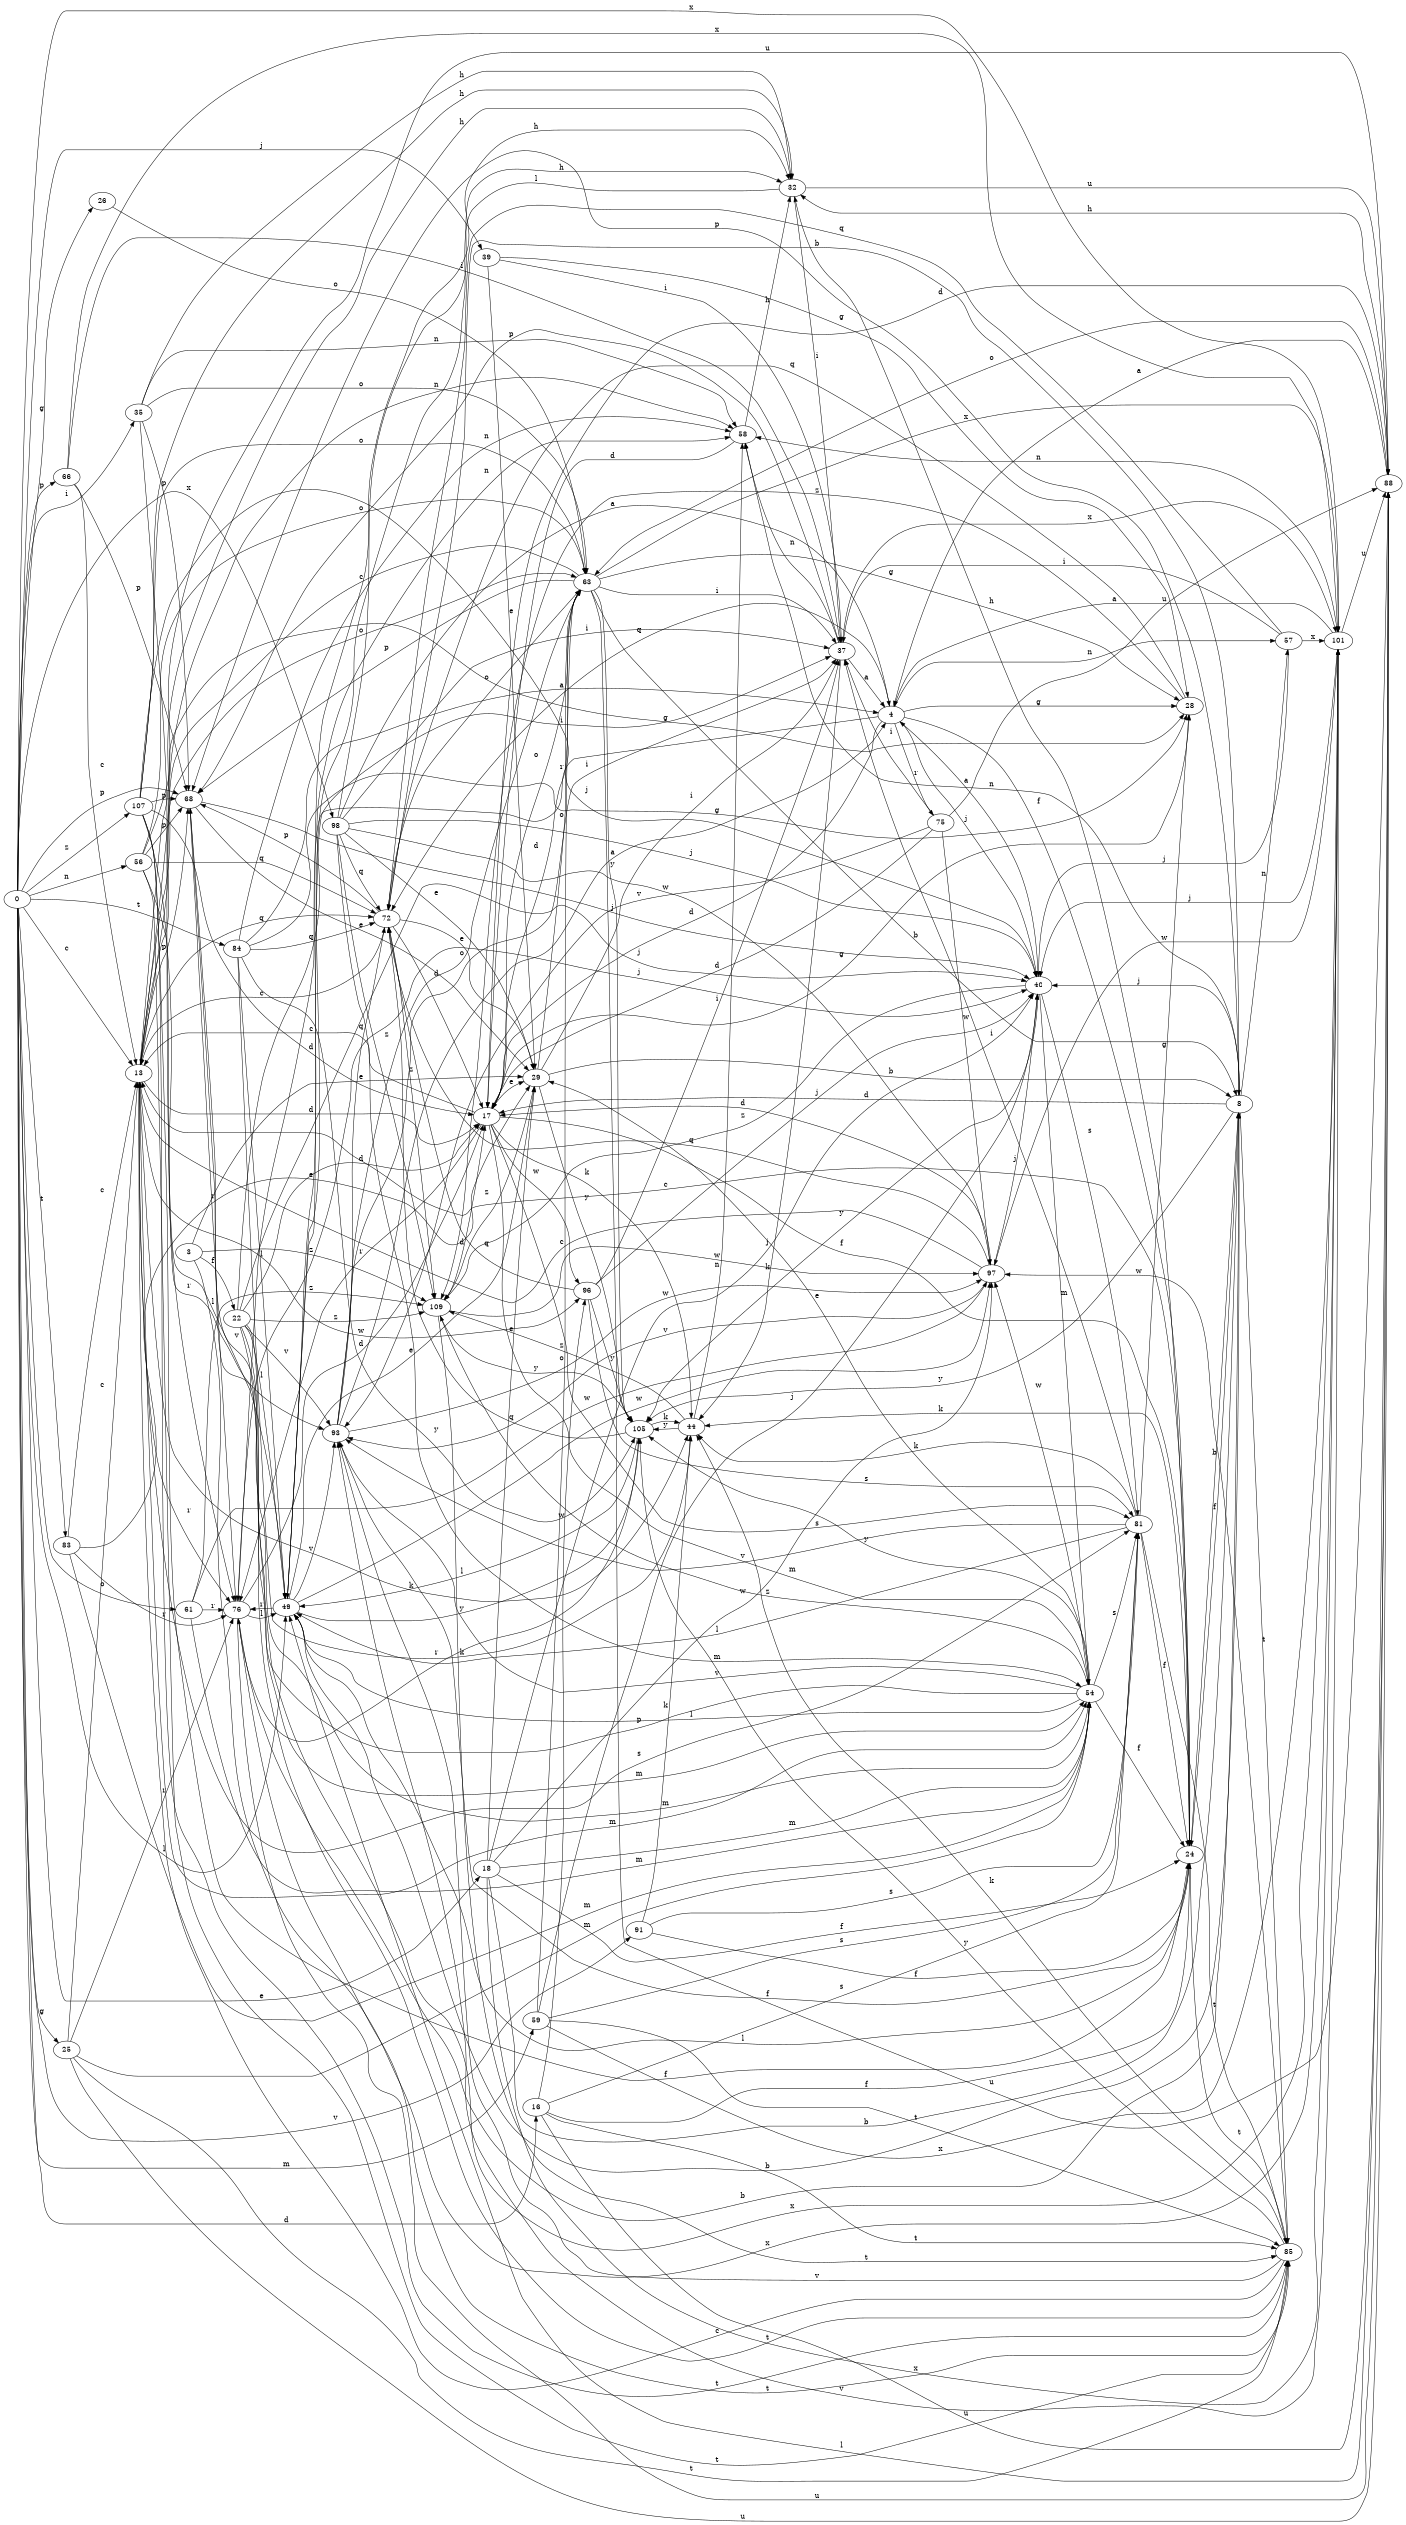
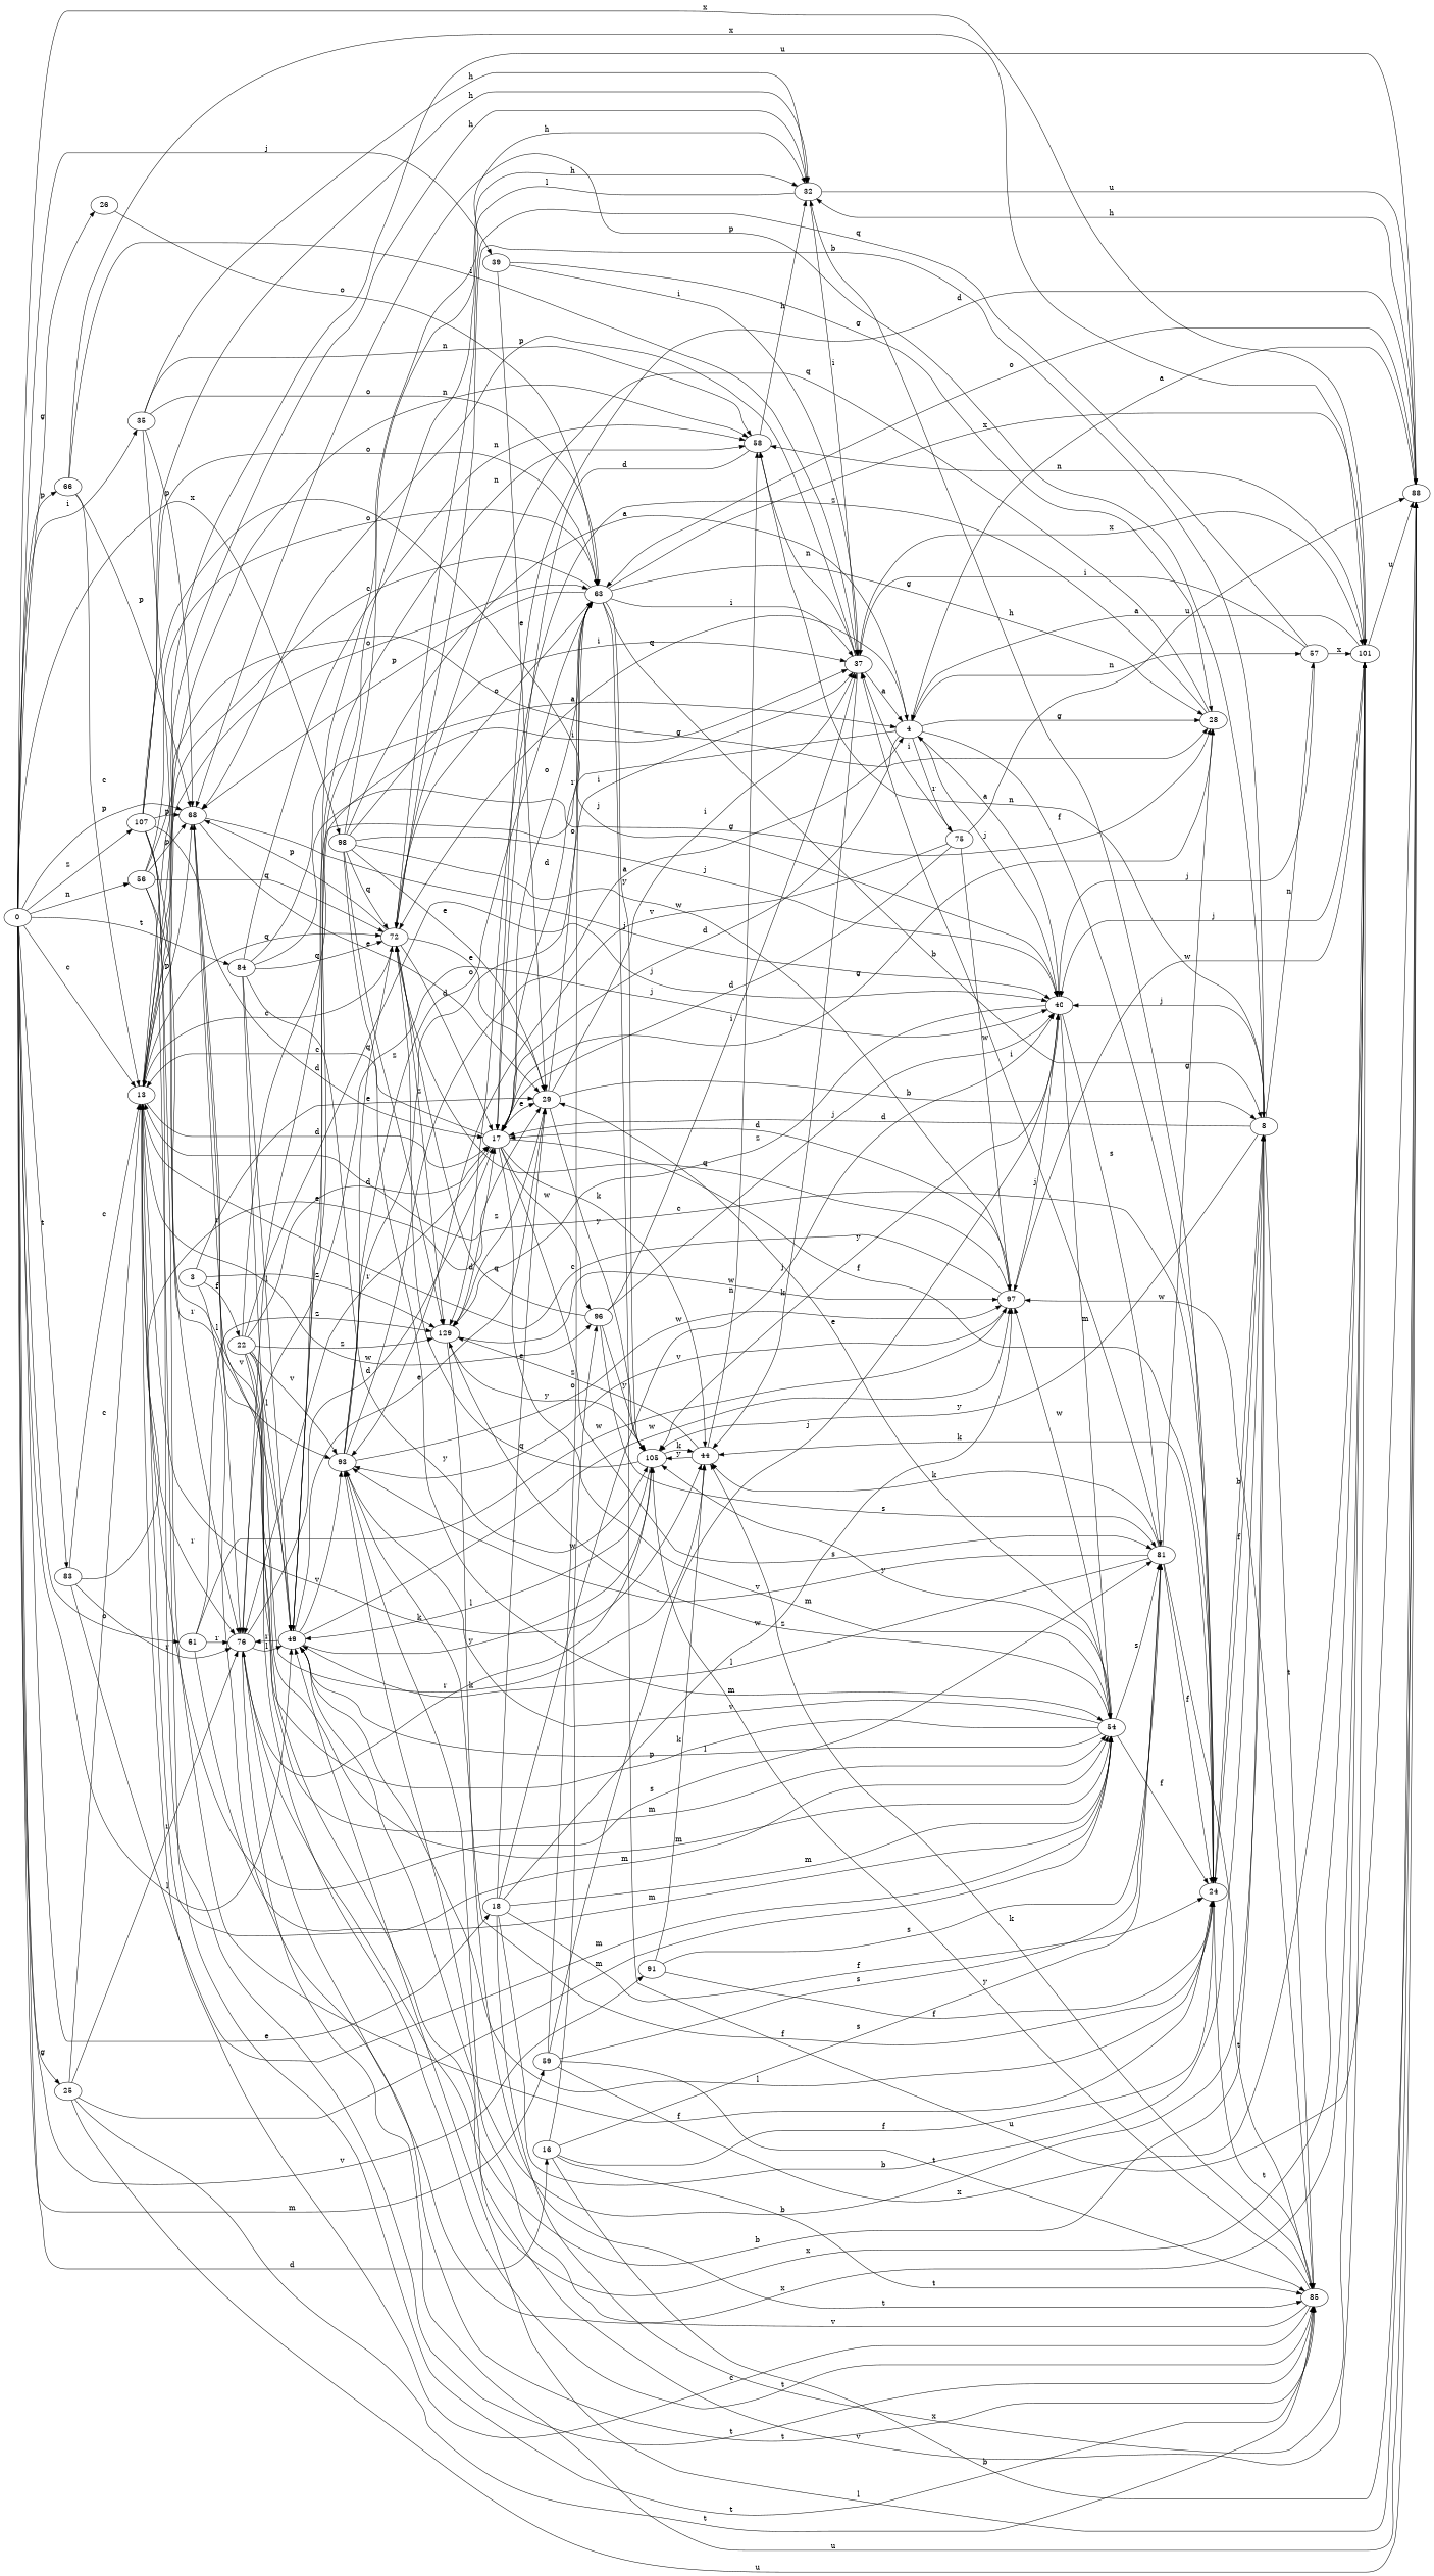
  strict digraph {
    rankdir=LR
    0
    13
    16
    18
    25
    26
    35
    39
    49
    n10 [label=59]
    56
    61
    66
    68
    83
    84
    91
    98
    101
    107
    17
    72
    76
    58
    32
    44
    54
    63
    81
    88
    96
    24
    85
    n34 [label=29]
    40
    8
    97
    28
    37
    105
    93
-   109
+   109 [label=129]
    4
    3
    22
    57
    75
    0 -> 13 [label=c]
    0 -> 16 [label=d]
    0 -> 18 [label=e]
    0 -> 25 [label=g]
    0 -> 26 [label=g]
    0 -> 35 [label=i]
    0 -> 39 [label=j]
    0 -> 49 [label=l]
    0 -> n10 [label=m]
    0 -> 56 [label=n]
    0 -> 61 [label=o]
    0 -> 66 [label=p]
    0 -> 68 [label=p]
    0 -> 83 [label=t]
    0 -> 84 [label=t]
    0 -> 91 [label=v]
    0 -> 98 [label=x]
    0 -> 101 [label=x]
    0 -> 107 [label=z]
    13 -> 68 [label=p]
    13 -> 17 [label=d]
    13 -> 72 [label=q]
    13 -> 76 [label=r]
    13 -> 58 [label=n]
    13 -> 32 [label=h]
    13 -> 44 [label=k]
    13 -> 54 [label=m]
    13 -> 63 [label=o]
    13 -> 81 [label=s]
    13 -> 88 [label=u]
    13 -> 96 [label=w]
    16 -> 81 [label=s]
-   16 -> 88 [label=u]
+   16 -> 88 [label=b]
    16 -> 96 [label=w]
    16 -> 24 [label=f]
    16 -> 85 [label=t]
    18 -> 101 [label=x]
    18 -> 54 [label=m]
    18 -> 24 [label=f]
    18 -> n34 [label=e]
    18 -> 40 [label=j]
    18 -> 8 [label=b]
    18 -> 97 [label=w]
    25 -> 13 [label=c]
    25 -> 76 [label=r]
    25 -> 54 [label=m]
    25 -> 88 [label=u]
    25 -> 85 [label=t]
    26 -> 63 [label=o]
    35 -> 49 [label=l]
    35 -> 68 [label=p]
    35 -> 58 [label=n]
    35 -> 32 [label=h]
    35 -> 63 [label=o]
    39 -> n34 [label=e]
    39 -> 28 [label=g]
    39 -> 37 [label=i]
    49 -> 76 [label=r]
    49 -> 32 [label=h]
    49 -> n34 [label=e]
    49 -> 8 [label=b]
    49 -> 97 [label=w]
    49 -> 37 [label=i]
    49 -> 105 [label=y]
    49 -> 93 [label=v]
    n10 -> 101 [label=x]
    n10 -> 63 [label=o]
    n10 -> 81 [label=s]
    n10 -> 85 [label=t]
    n10 -> 40 [label=j]
    56 -> 68 [label=p]
    56 -> 72 [label=q]
    56 -> 63 [label=o]
    56 -> 85 [label=t]
    56 -> 28 [label=g]
    56 -> 93 [label=v]
    61 -> 76 [label=r]
    61 -> 54 [label=m]
    61 -> 97 [label=w]
    61 -> 109 [label=z]
    66 -> 13 [label=c]
    66 -> 68 [label=p]
    66 -> 101 [label=x]
    66 -> 37 [label=i]
    68 -> 76 [label=r]
    68 -> 54 [label=m]
    68 -> n34 [label=e]
    68 -> 40 [label=j]
    83 -> 13 [label=c]
    83 -> 76 [label=r]
    83 -> 54 [label=m]
    83 -> n34 [label=e]
    84 -> 49 [label=l]
    84 -> 72 [label=q]
    84 -> 58 [label=n]
    84 -> 44 [label=k]
    84 -> 28 [label=g]
    84 -> 105 [label=y]
    84 -> 4 [label=a]
    91 -> 44 [label=k]
    91 -> 81 [label=s]
    91 -> 24 [label=f]
    98 -> 72 [label=q]
    98 -> 32 [label=h]
    98 -> 54 [label=m]
    98 -> n34 [label=e]
    98 -> 40 [label=j]
    98 -> 97 [label=w]
    98 -> 37 [label=i]
    98 -> 109 [label=z]
    98 -> 4 [label=a]
    101 -> 58 [label=n]
    101 -> 88 [label=u]
    101 -> 40 [label=j]
    101 -> 97 [label=w]
    101 -> 93 [label=v]
    101 -> 4 [label=a]
    107 -> 68 [label=p]
    107 -> 17 [label=d]
    107 -> 76 [label=r]
    107 -> 32 [label=h]
    107 -> 63 [label=o]
    107 -> 24 [label=f]
    107 -> 85 [label=t]
    107 -> 40 [label=j]
    17 -> 13 [label=c]
    17 -> 76 [label=r]
    17 -> 44 [label=k]
    17 -> 54 [label=m]
    17 -> 63 [label=o]
    17 -> 81 [label=s]
    17 -> 96 [label=w]
    17 -> 24 [label=f]
    17 -> n34 [label=e]
    17 -> 28 [label=g]
    72 -> 13 [label=c]
    72 -> 68 [label=p]
    72 -> 17 [label=d]
    72 -> 63 [label=o]
    72 -> n34 [label=e]
    72 -> 8 [label=b]
    72 -> 109 [label=z]
    76 -> 49 [label=l]
    76 -> 17 [label=d]
    76 -> 88 [label=u]
    76 -> 85 [label=t]
    76 -> 40 [label=j]
    76 -> 8 [label=b]
    58 -> 17 [label=d]
    58 -> 32 [label=h]
    32 -> 49 [label=l]
    32 -> 88 [label=u]
    32 -> 37 [label=i]
    44 -> 58 [label=n]
    44 -> 105 [label=y]
    44 -> 109 [label=z]
    54 -> 49 [label=l]
    54 -> 68 [label=p]
    54 -> 81 [label=s]
    54 -> 24 [label=f]
    54 -> n34 [label=e]
    54 -> 97 [label=w]
    54 -> 105 [label=y]
    54 -> 93 [label=v]
    54 -> 109 [label=z]
    63 -> 13 [label=c]
    63 -> 68 [label=p]
    63 -> 101 [label=x]
    63 -> 17 [label=d]
    63 -> 88 [label=u]
    63 -> 8 [label=b]
    63 -> 28 [label=g]
    63 -> 37 [label=i]
    63 -> 105 [label=y]
    81 -> 49 [label=l]
    81 -> 44 [label=k]
    81 -> 24 [label=f]
    81 -> 85 [label=t]
    81 -> 28 [label=g]
    81 -> 37 [label=i]
    81 -> 93 [label=v]
    88 -> 49 [label=l]
    88 -> 17 [label=d]
    88 -> 32 [label=h]
    88 -> 63 [label=o]
    88 -> 4 [label=a]
    96 -> 72 [label=q]
    96 -> 81 [label=s]
    96 -> 40 [label=j]
    96 -> 37 [label=i]
    96 -> 105 [label=y]
    24 -> 13 [label=c]
    24 -> 49 [label=l]
    24 -> 32 [label=h]
    24 -> 44 [label=k]
    24 -> 85 [label=t]
    24 -> 8 [label=b]
    85 -> 13 [label=c]
    85 -> 44 [label=k]
    85 -> 97 [label=w]
    85 -> 105 [label=y]
    85 -> 93 [label=v]
    n34 -> 63 [label=o]
    n34 -> 8 [label=b]
    n34 -> 37 [label=i]
    n34 -> 105 [label=y]
    n34 -> 109 [label=z]
    40 -> 54 [label=m]
    40 -> 81 [label=s]
    40 -> 105 [label=y]
    40 -> 109 [label=z]
    40 -> 4 [label=a]
    8 -> 68 [label=p]
    8 -> 17 [label=d]
    8 -> 58 [label=n]
    8 -> 24 [label=f]
    8 -> 85 [label=t]
    8 -> 40 [label=j]
    8 -> 105 [label=y]
    8 -> 57 [label=n]
    97 -> 13 [label=c]
    97 -> 17 [label=d]
    97 -> 72 [label=q]
    97 -> 40 [label=j]
    97 -> 93 [label=v]
    28 -> 72 [label=q]
    28 -> 109 [label=z]
    37 -> 68 [label=p]
    37 -> 101 [label=x]
    37 -> 58 [label=n]
    37 -> 44 [label=k]
    37 -> 4 [label=a]
    105 -> 49 [label=l]
    105 -> 72 [label=q]
    105 -> 76 [label=r]
    105 -> 44 [label=k]
    93 -> 72 [label=q]
    93 -> 63 [label=o]
    93 -> 24 [label=f]
    93 -> 97 [label=w]
    93 -> 37 [label=i]
    93 -> 4 [label=a]
    109 -> 17 [label=d]
    109 -> 85 [label=t]
    109 -> 97 [label=w]
    109 -> 105 [label=y]
    4 -> 17 [label=d]
    4 -> 72 [label=q]
    4 -> 76 [label=r]
    4 -> 24 [label=f]
    4 -> 40 [label=j]
    4 -> 28 [label=g]
    4 -> 57 [label=n]
    4 -> 75 [label=r]
    3 -> 101 [label=x]
    3 -> n34 [label=e]
    3 -> 109 [label=z]
    3 -> 22 [label=f]
    22 -> 49 [label=l]
    22 -> 101 [label=x]
    22 -> 17 [label=d]
    22 -> 58 [label=n]
    22 -> 54 [label=m]
    22 -> 85 [label=t]
    22 -> 40 [label=j]
    22 -> 93 [label=v]
    22 -> 109 [label=z]
    57 -> 101 [label=x]
    57 -> 72 [label=q]
    57 -> 40 [label=j]
    57 -> 37 [label=i]
    75 -> 17 [label=d]
    75 -> 88 [label=u]
    75 -> 97 [label=w]
    75 -> 37 [label=i]
    75 -> 93 [label=v]
  }
